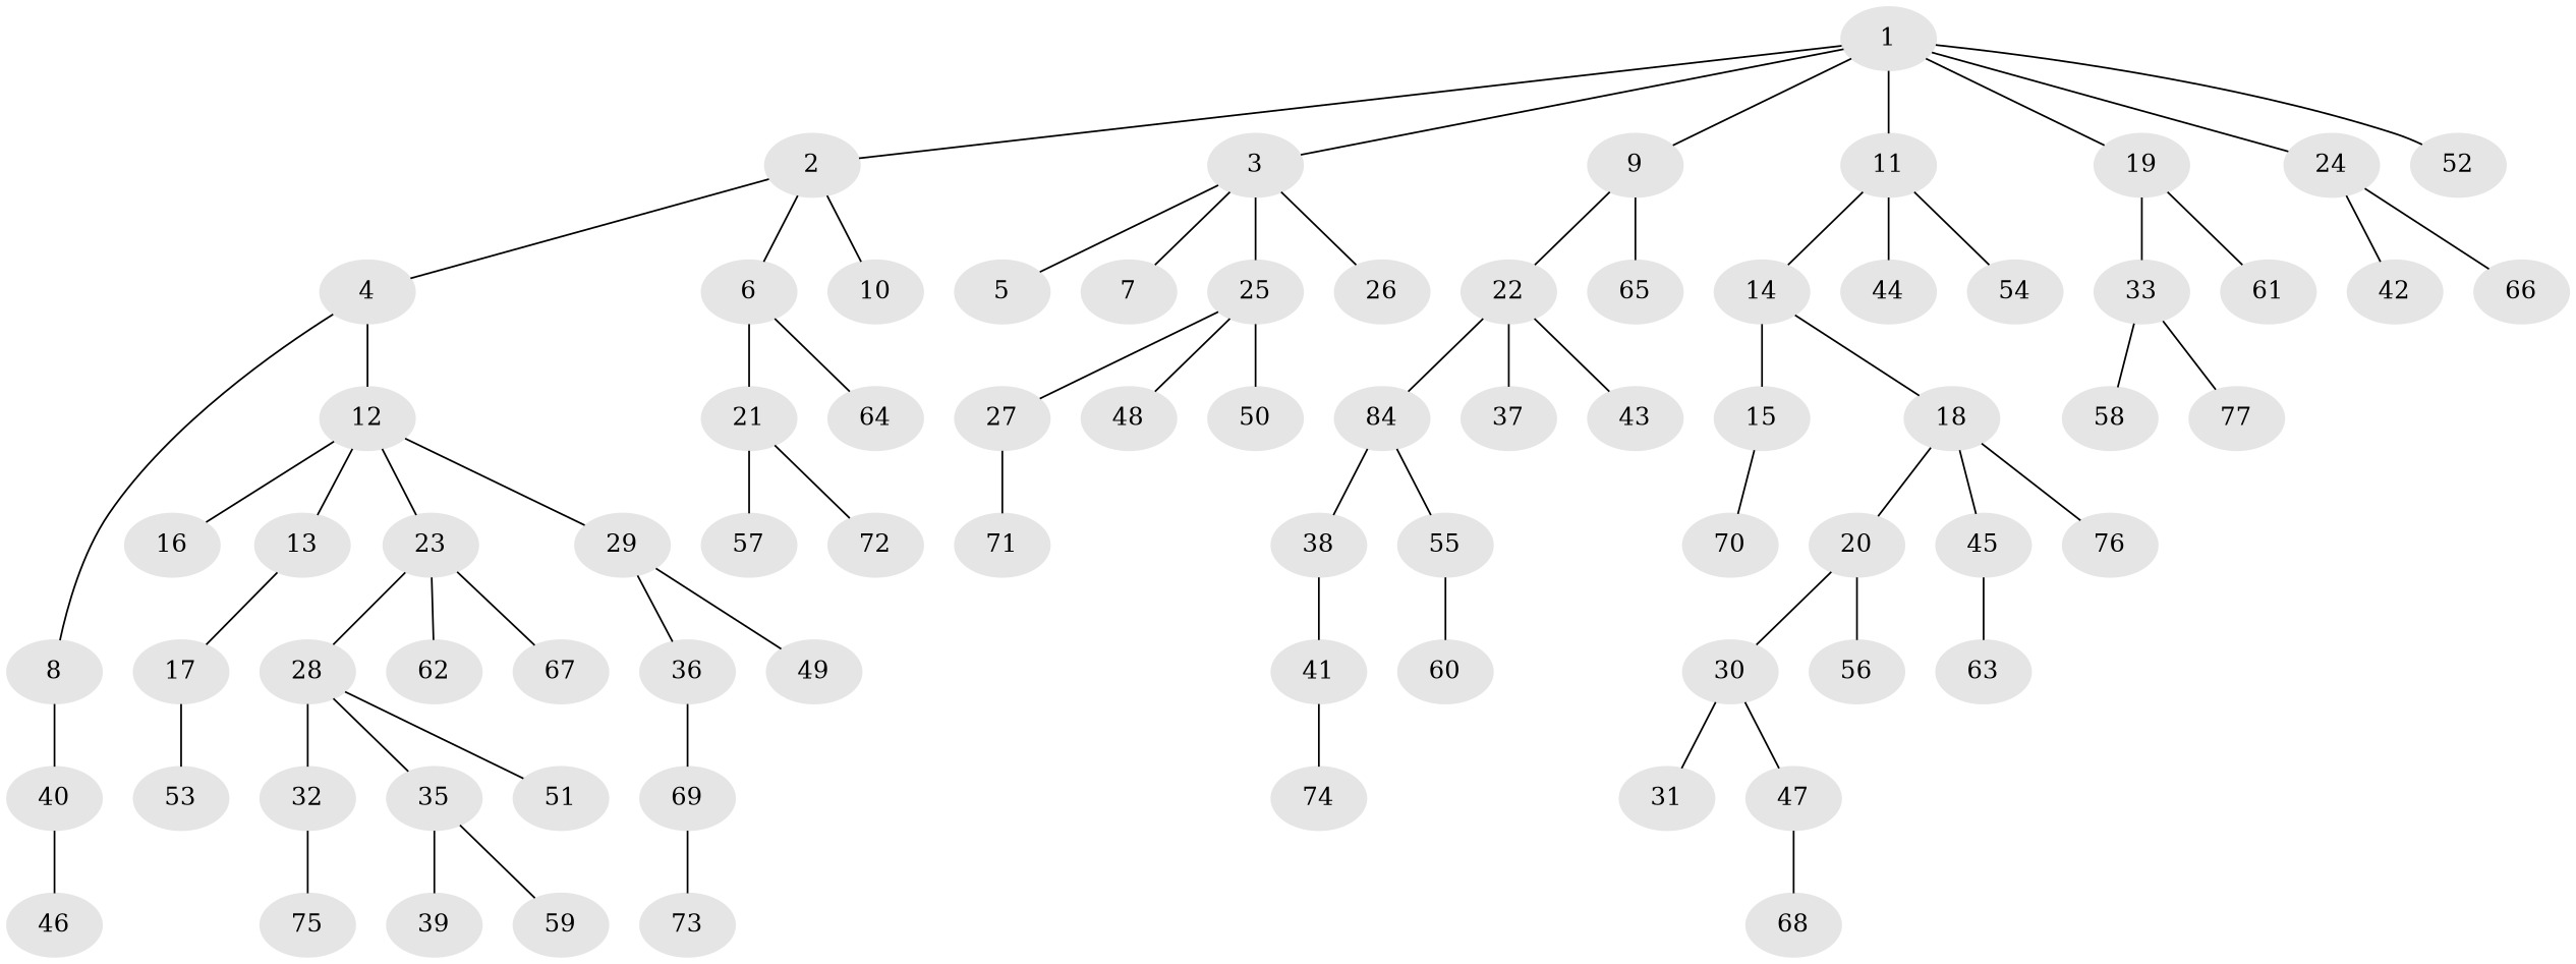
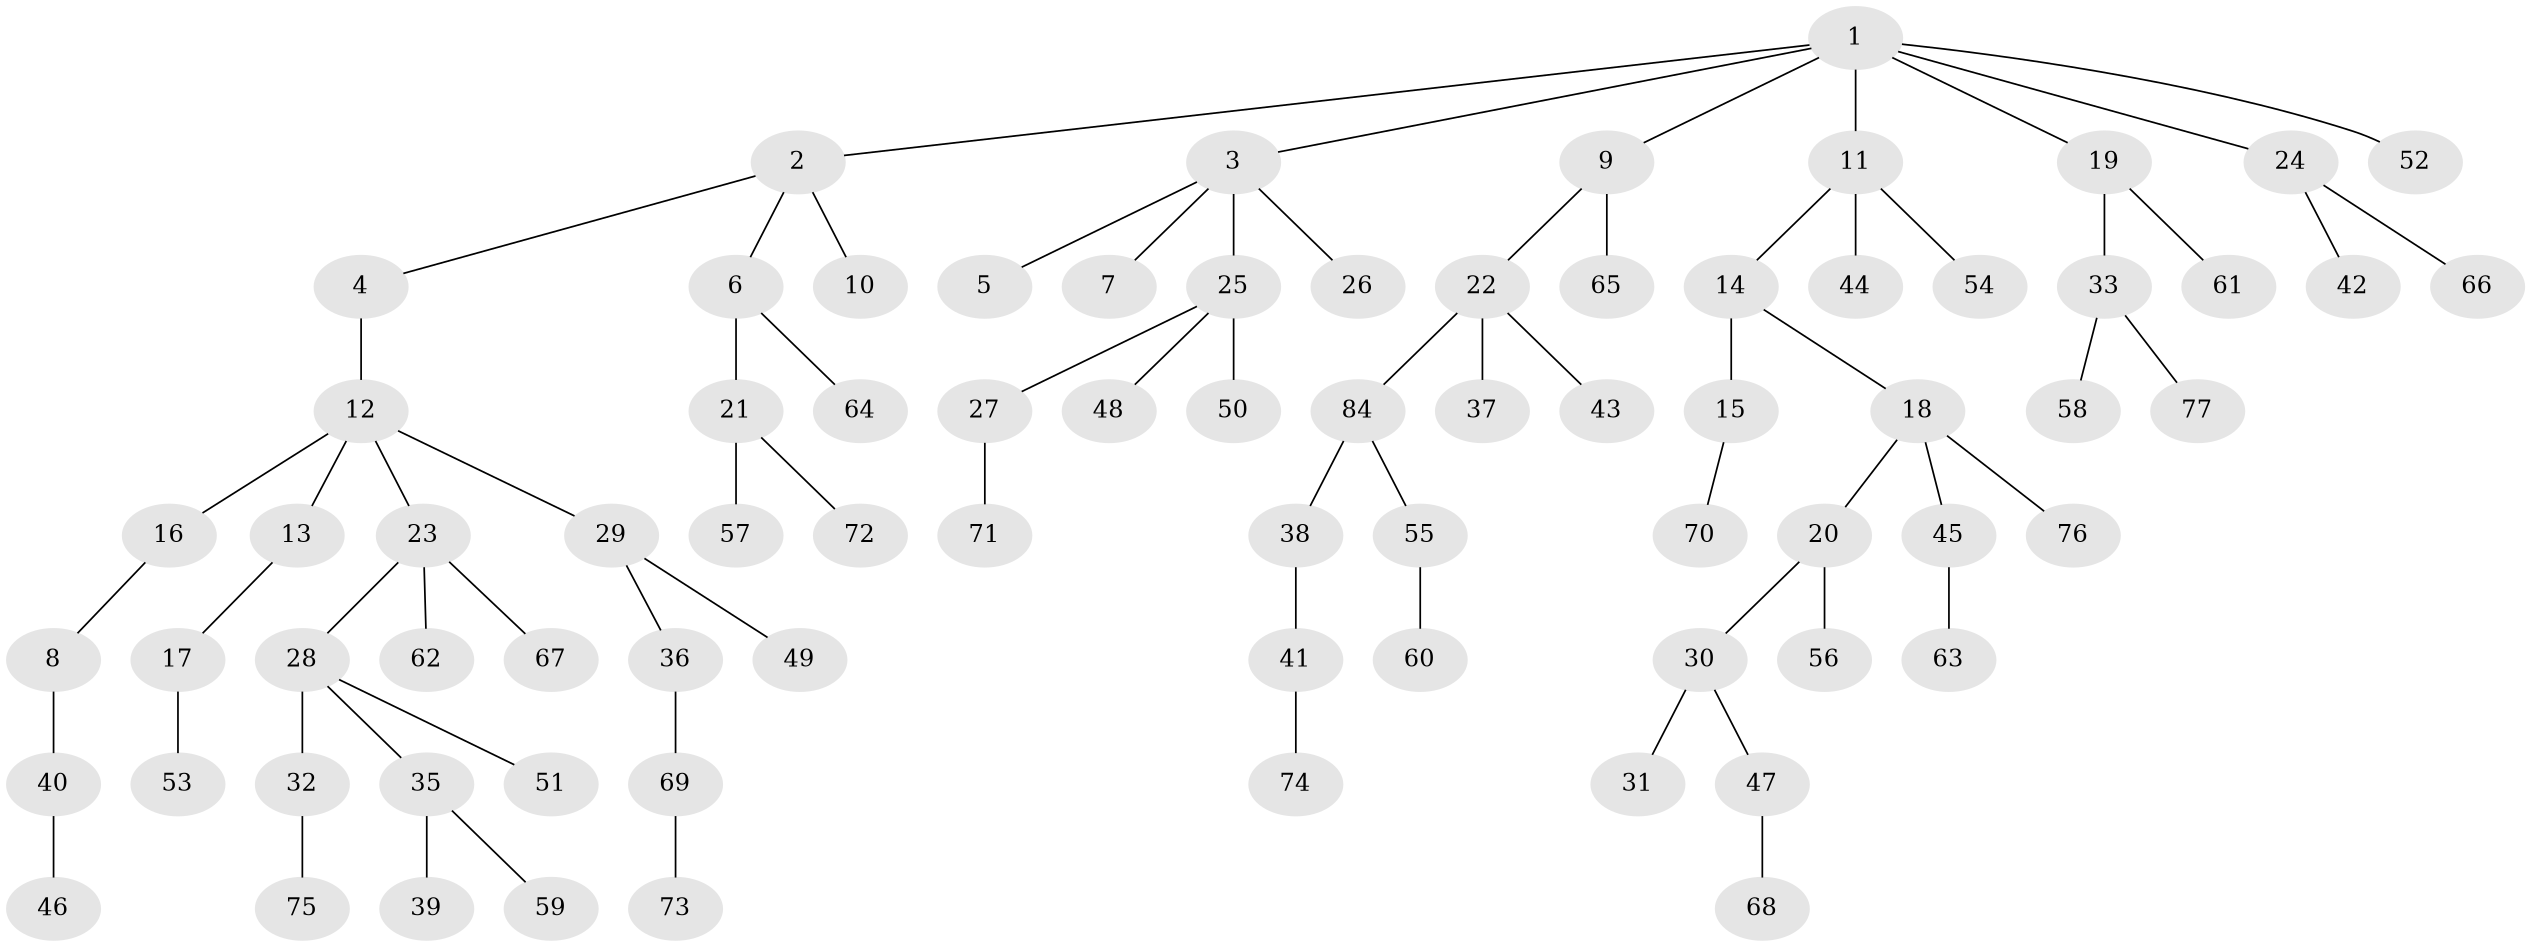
  graph {
    node [color=gray90 style=filled]
    1
    2
    3
    9
    11
    19
    24
    52
    4
    6
    10
    5
    7
    25
    26
    22
    65
    14
    44
    54
    33
    61
    42
    66
    8
    12
    21
    64
    27
    48
    50
    40
    13
    16
    23
    29
    57
    72
    46
    n40 [label=84]
    37
    43
    15
    18
    17
    28
    62
    67
    36
    49
    53
    70
    20
    45
    76
    30
    56
    63
    58
    77
    31
    47
    38
    55
    32
    35
    51
    71
    75
    39
    59
    69
    68
    41
    60
    73
    74
    1 -- 2
    1 -- 3
    1 -- 9
    1 -- 11
    1 -- 19
    1 -- 24
    1 -- 52
    2 -- 4
    2 -- 6
    2 -- 10
    3 -- 5
    3 -- 7
    3 -- 25
    3 -- 26
    9 -- 22
    9 -- 65
    11 -- 14
    11 -- 44
    11 -- 54
    19 -- 33
    19 -- 61
    24 -- 42
    24 -- 66
-   4 -- 8
+   16 -- 8
    4 -- 12
    6 -- 21
    6 -- 64
    25 -- 27
    25 -- 48
    25 -- 50
    22 -- n40
    22 -- 37
    22 -- 43
    14 -- 15
    14 -- 18
    33 -- 58
    33 -- 77
    8 -- 40
    12 -- 13
    12 -- 16
    12 -- 23
    12 -- 29
    21 -- 57
    21 -- 72
    27 -- 71
    40 -- 46
    13 -- 17
    23 -- 28
    23 -- 62
    23 -- 67
    29 -- 36
    29 -- 49
    n40 -- 38
    n40 -- 55
    15 -- 70
    18 -- 20
    18 -- 45
    18 -- 76
    17 -- 53
    28 -- 32
    28 -- 35
    28 -- 51
    36 -- 69
    20 -- 30
    20 -- 56
    45 -- 63
    30 -- 31
    30 -- 47
    47 -- 68
    38 -- 41
    55 -- 60
    32 -- 75
    35 -- 39
    35 -- 59
    69 -- 73
    41 -- 74
  }
